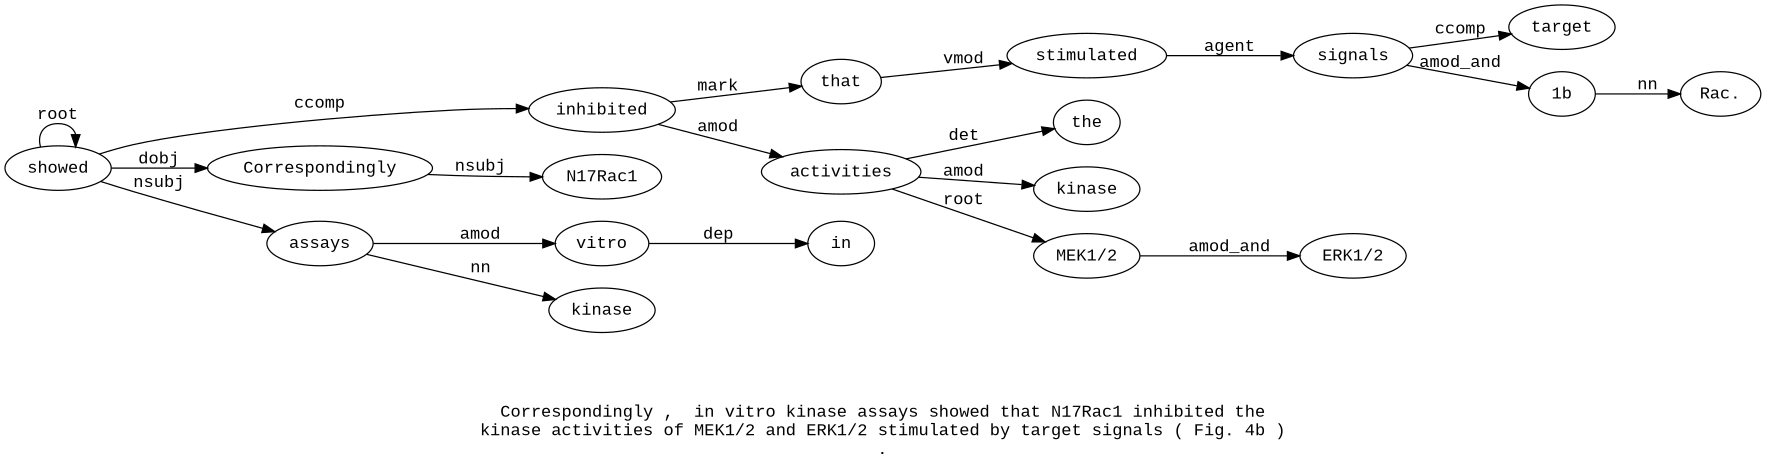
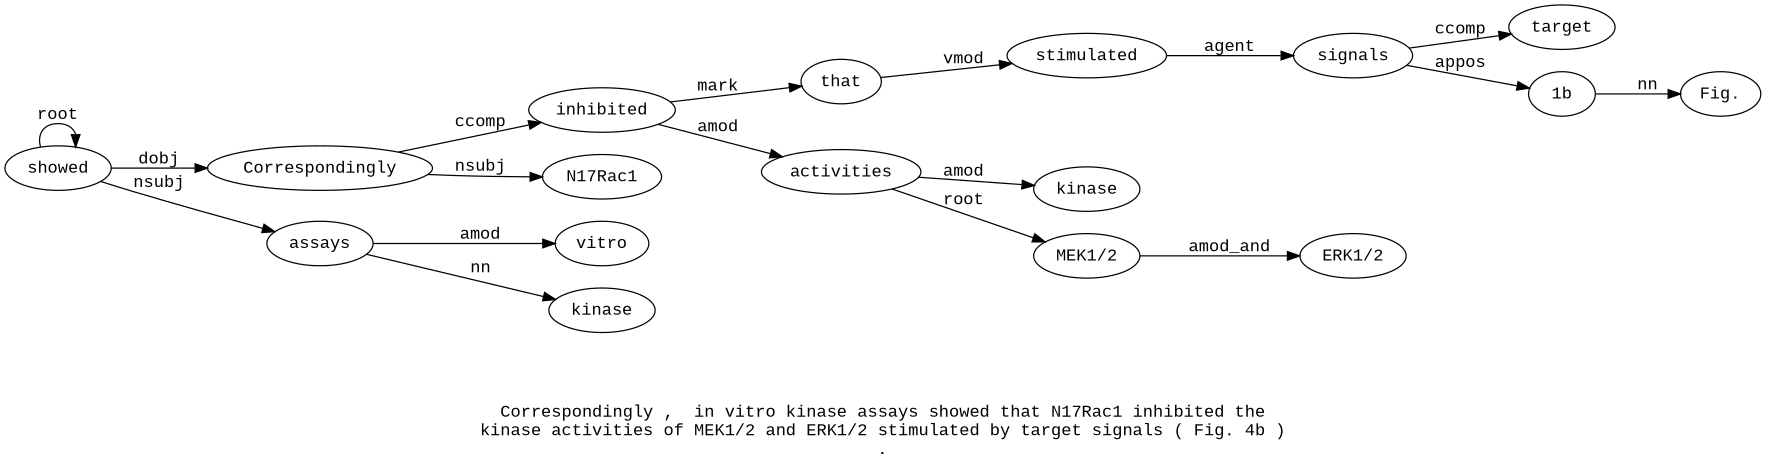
  digraph {
    fontname="Liberation Mono"
    label="Correspondingly ,  in vitro kinase assays showed that N17Rac1 inhibited the\nkinase activities of MEK1/2 and ERK1/2 stimulated by target signals ( Fig. 4b )\n."
    rankdir=LR
    node [fillcolor=white fontname="Liberation Mono" style=filled]
    edge [fontname="Liberation Mono"]
    n1 [label=showed]
    n2 [label=Correspondingly]
    n3 [label=assays]
    n4 [label=inhibited]
    n5 [label=N17Rac1]
    n6 [label=vitro]
    n7 [label=kinase]
    n8 [label=that]
    n9 [label=activities]
-   n10 [label=in]
    n11 [label=stimulated]
-   n12 [label=the]
    n13 [label=kinase]
    n14 [label="MEK1/2"]
    n15 [label="ERK1/2"]
    n16 [label=signals]
    n17 [label=target]
    n18 [label="1b"]
-   n19 [label="Rac."]
+   n19 [label="Fig."]
    n1 -> n1 [label=root]
    n1 -> n2 [label=dobj]
    n1 -> n3 [label=nsubj]
-   n1 -> n4 [label=ccomp]
+   n2 -> n4 [label=ccomp]
    n2 -> n5 [label=nsubj]
    n3 -> n6 [label=amod]
    n3 -> n7 [label=nn]
    n4 -> n8 [label=mark]
    n4 -> n9 [label=amod]
-   n6 -> n10 [label=dep]
    n8 -> n11 [label=vmod]
-   n9 -> n12 [label=det]
    n9 -> n13 [label=amod]
    n9 -> n14 [label=root]
    n11 -> n16 [label=agent]
    n14 -> n15 [label=amod_and]
    n16 -> n17 [label=ccomp]
-   n16 -> n18 [label=amod_and]
+   n16 -> n18 [label=appos]
    n18 -> n19 [label=nn]
  }
